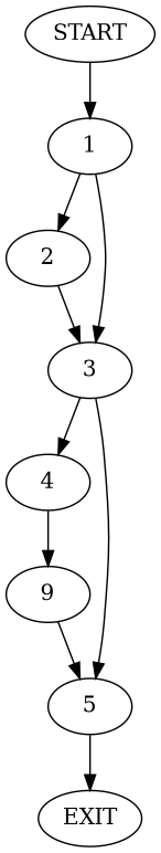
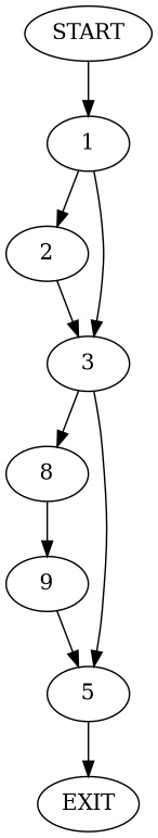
  digraph {
    n1 [label=START]
    1
    2
    3
    n5 [label=EXIT]
-   4
+   4 [label=8]
    5
    n8 [label=9]
    n1 -> 1
    1 -> 2
    1 -> 3
    2 -> 3
    3 -> 4
    3 -> 5
    4 -> n8
    5 -> n5
    n8 -> 5
  }
